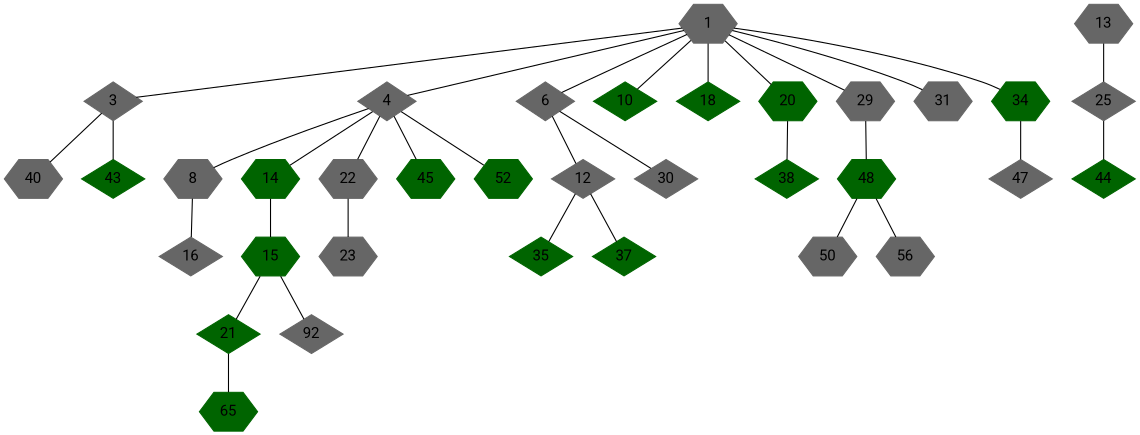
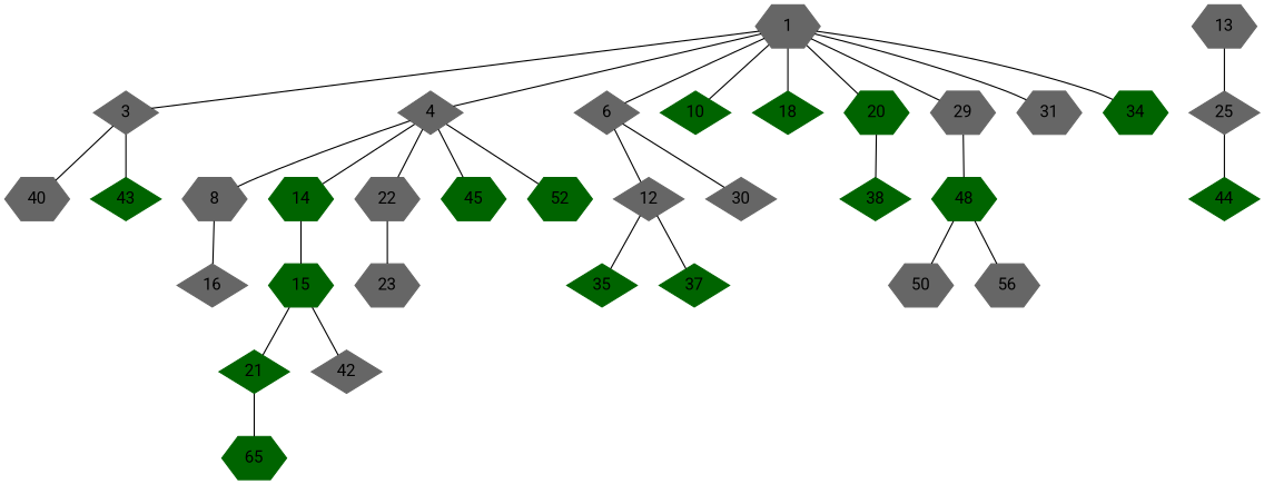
  graph {
    fontname=Roboto
    node [color=gray40 fontname=Roboto shape=hexagon style=filled]
    edge [fontname=Roboto]
    1 [super="+2"]
    3 [shape=diamond super="+33+5"]
    4 [shape=diamond super="+7+9+26"]
    6 [shape=diamond super="+49"]
    10 [color=darkgreen shape=diamond super="+17"]
    18 [color=darkgreen shape=diamond]
    20 [color=darkgreen super="+67+59+55"]
    29
    31 [super="+57"]
    34 [color=darkgreen]
    40
    43 [color=darkgreen shape=diamond]
    8 [super="+11"]
    14 [color=darkgreen]
    22
    45 [color=darkgreen]
    52 [color=darkgreen super="+71"]
    12 [shape=diamond super="+24"]
    30 [shape=diamond]
    38 [color=darkgreen shape=diamond super="+72"]
    48 [color=darkgreen]
-   47 [shape=diamond]
    25 [shape=diamond]
    13
    16 [shape=diamond super="+46+68+61"]
    15 [color=darkgreen super="+32"]
    23
    35 [color=darkgreen shape=diamond]
    37 [color=darkgreen shape=diamond]
    44 [color=darkgreen shape=diamond]
    21 [color=darkgreen shape=diamond super="+63+51"]
-   42 [shape=diamond label=92]
+   42 [shape=diamond]
    65 [color=darkgreen]
    50 [super="+53"]
    56
    1 -- 3
    1 -- 4
    1 -- 6
    1 -- 10
    1 -- 18
    1 -- 20
    1 -- 29
    1 -- 31
    1 -- 34
    3 -- 40
    3 -- 43
    4 -- 8
    4 -- 14
    4 -- 22
    4 -- 45
    4 -- 52
    6 -- 12
    6 -- 30
    20 -- 38
    29 -- 48
-   34 -- 47
    8 -- 16
    14 -- 15
    22 -- 23
    12 -- 35
    12 -- 37
    48 -- 50
    48 -- 56
    25 -- 44
    13 -- 25
    15 -- 21
    15 -- 42
    21 -- 65
  }
